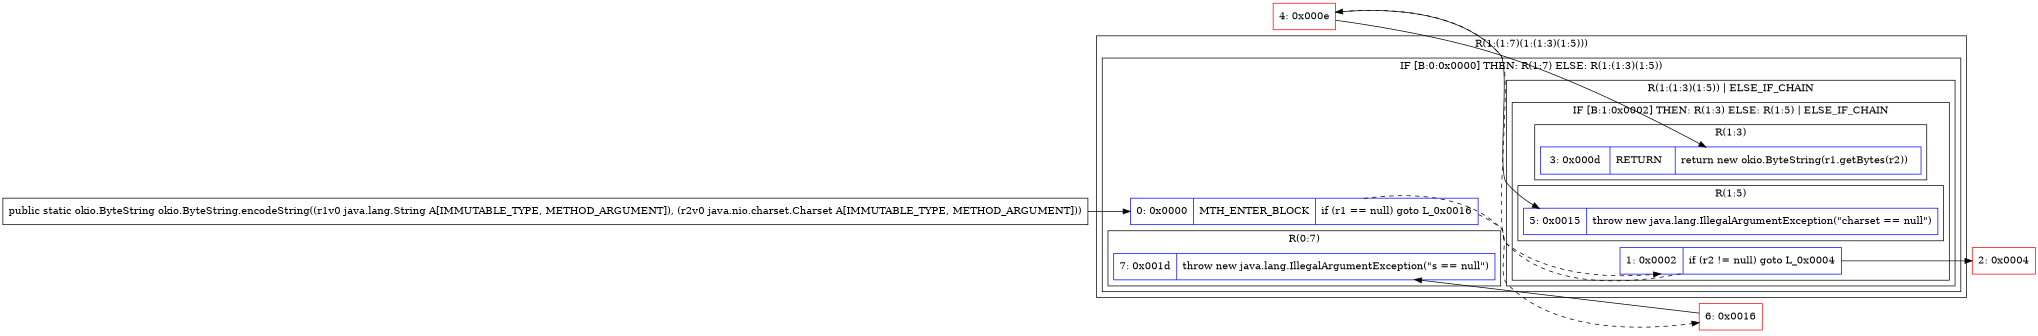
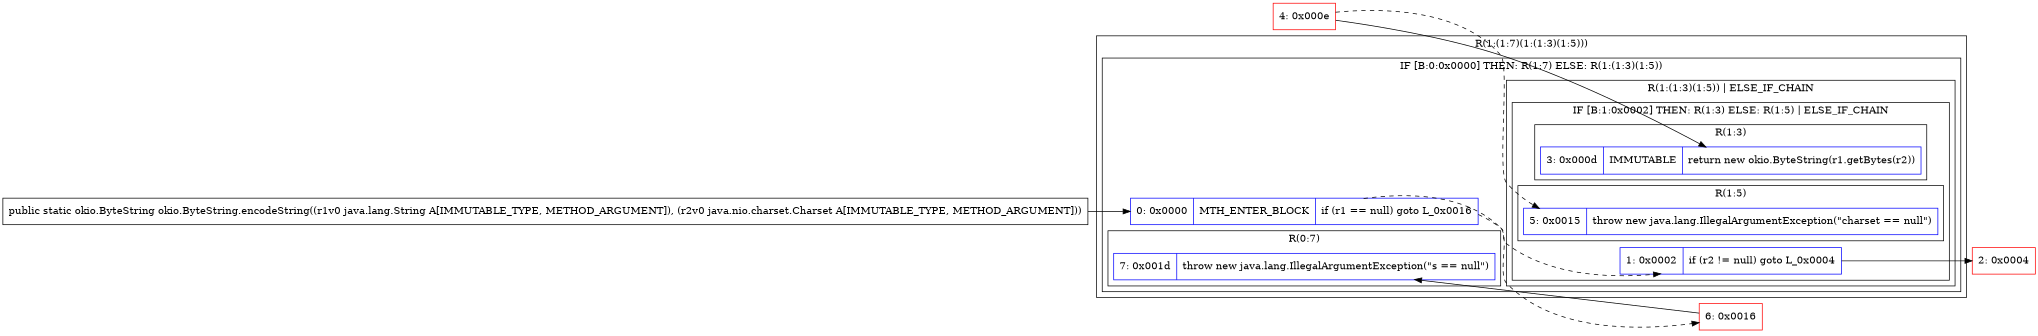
  digraph {
    rankdir=LR
    node [color=blue shape=record]
    n1 [label="{7\:\ 0x001d|throw new java.lang.IllegalArgumentException(\"s == null\")\l}"]
-   n2 [label="{3\:\ 0x000d|RETURN\l|return new okio.ByteString(r1.getBytes(r2))\l}"]
+   n2 [label="{3\:\ 0x000d|IMMUTABLE\l|return new okio.ByteString(r1.getBytes(r2))\l}"]
    n3 [label="{5\:\ 0x0015|throw new java.lang.IllegalArgumentException(\"charset == null\")\l}"]
    n4 [label="{1\:\ 0x0002|if (r2 != null) goto L_0x0004\l}"]
    n5 [label="{0\:\ 0x0000|MTH_ENTER_BLOCK\l|if (r1 == null) goto L_0x0016\l}"]
    n6 [color=red label="{2\:\ 0x0004}"]
    n7 [color=red label="{4\:\ 0x000e}"]
    n8 [color=red label="{6\:\ 0x0016}"]
    n9 [label="{public static okio.ByteString okio.ByteString.encodeString((r1v0 java.lang.String A[IMMUTABLE_TYPE, METHOD_ARGUMENT]), (r2v0 java.nio.charset.Charset A[IMMUTABLE_TYPE, METHOD_ARGUMENT])) }" color=""]
    subgraph cluster_1 {
      label="R(1:(1:7)(1:(1:3)(1:5)))"
      subgraph cluster_2 {
        label="IF [B:0:0x0000] THEN: R(1:7) ELSE: R(1:(1:3)(1:5))"
        n5
        subgraph cluster_3 {
          label="R(0:7)"
          n1
        }
        subgraph cluster_4 {
          label="R(1:(1:3)(1:5)) | ELSE_IF_CHAIN\l"
          subgraph cluster_5 {
            label="IF [B:1:0x0002] THEN: R(1:3) ELSE: R(1:5) | ELSE_IF_CHAIN\l"
            n4
            subgraph cluster_6 {
              label="R(1:3)"
              n2
            }
            subgraph cluster_7 {
              label="R(1:5)"
              n3
            }
          }
        }
      }
    }
    n4 -> n6
-   n4 -> n7 [style=dashed]
    n5 -> n4 [style=dashed]
    n5 -> n8 [style=dashed]
    n7 -> n2
-   n7 -> n3
+   n7 -> n3 [style=dashed]
    n8 -> n1
    n9 -> n5
  }
